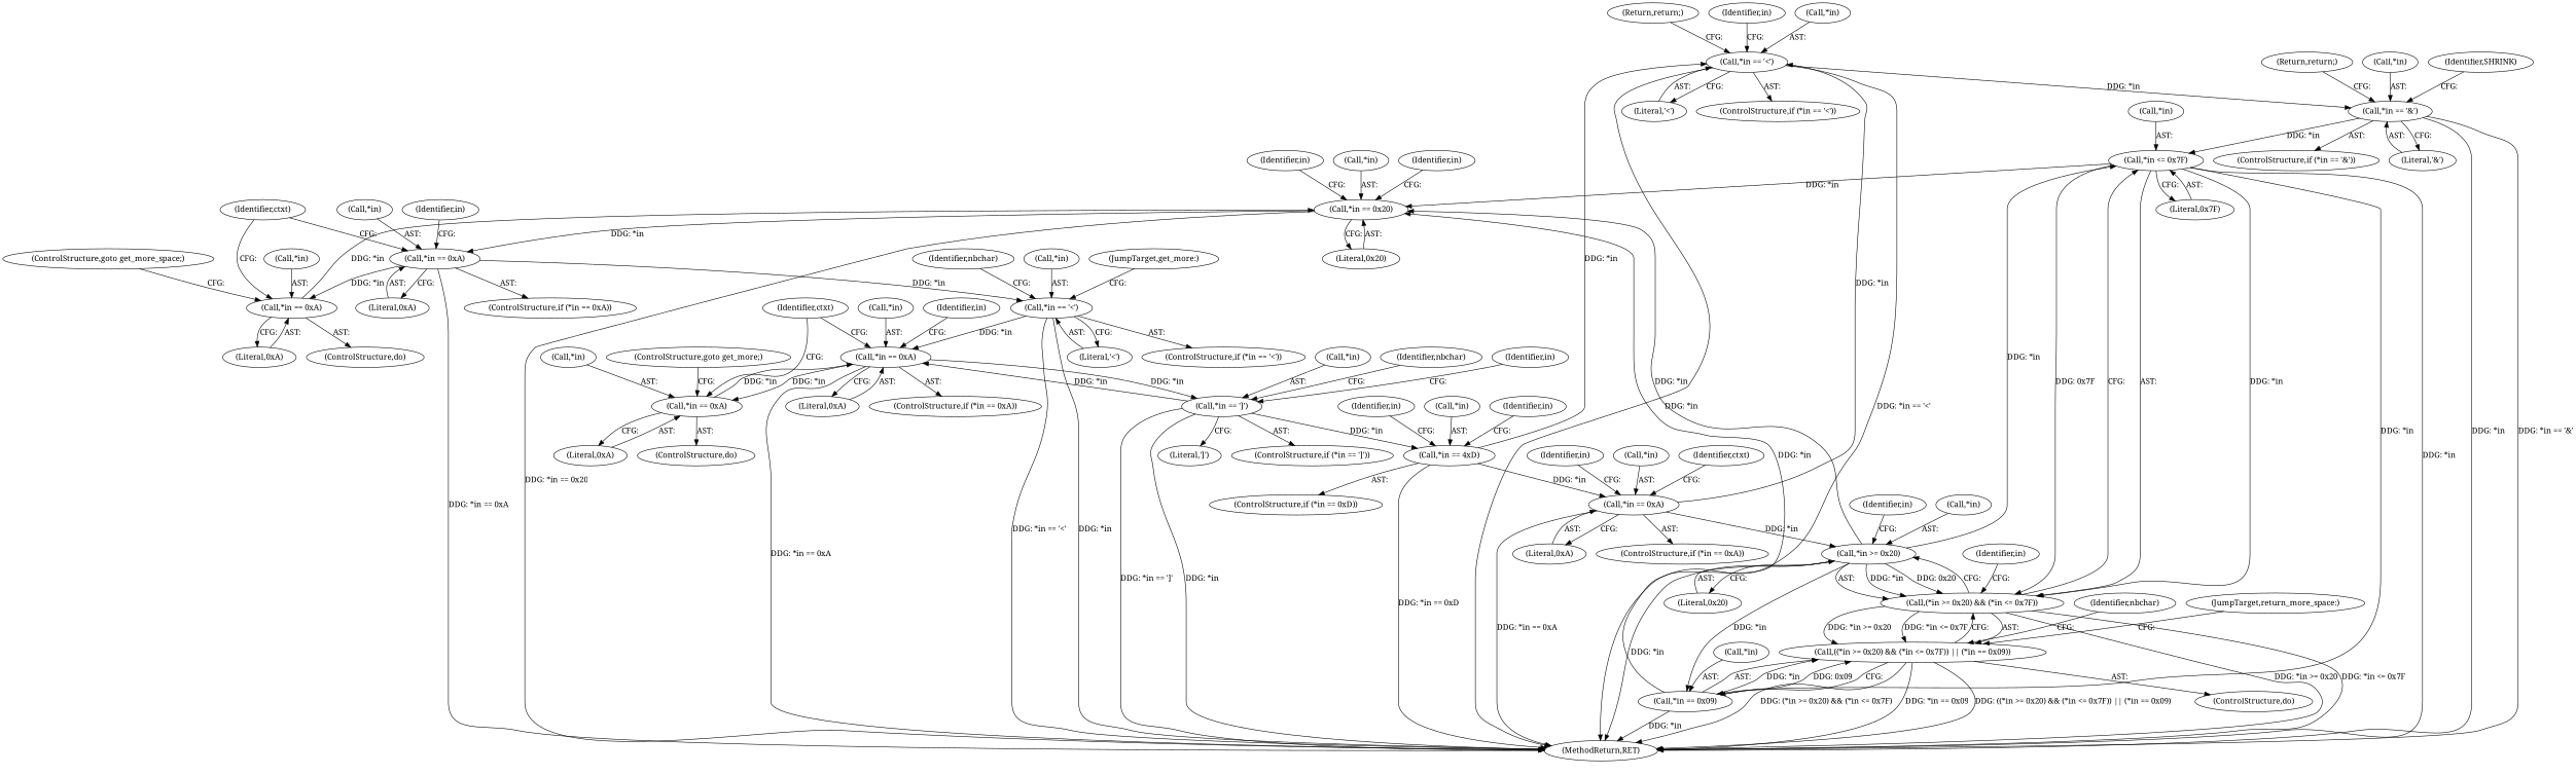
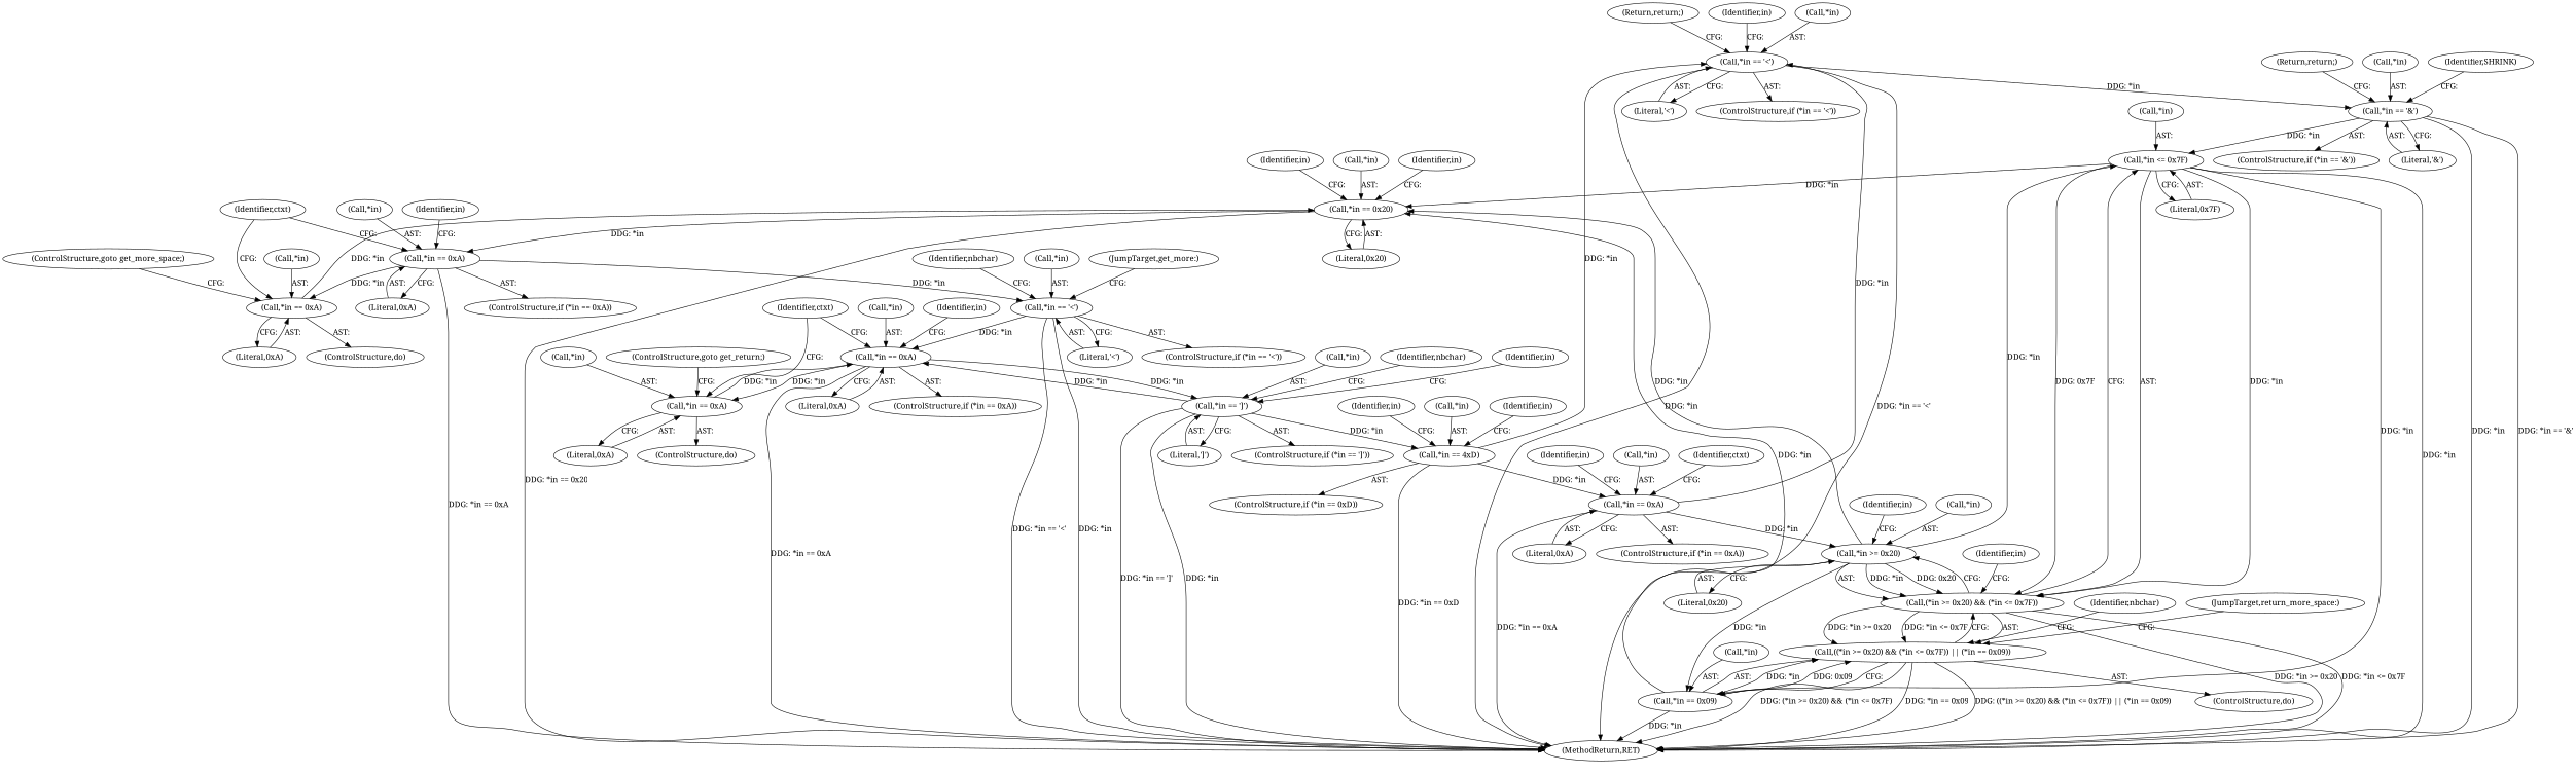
  digraph {
    fontname="Noto Serif"
    node [fontname="Noto Serif"]
    edge [fontname="Noto Serif"]
    n1 [label="(Call,*in == '<')"]
    n2 [label="(Call,*in == '&')"]
    n3 [label="(ControlStructure,if (*in == '<'))"]
    n4 [label="(Literal,'<')"]
    n5 [label="(MethodReturn,RET)"]
    n6 [label="(Call,*in <= 0x7F)"]
    n7 [label="(ControlStructure,if (*in == '&'))"]
    n8 [label="(Literal,'&')"]
    n9 [label="(Call,*in == 0xA)"]
    n10 [label="(Call,*in >= 0x20)"]
    n11 [label="(Literal,0xA)"]
    n12 [label="(ControlStructure,if (*in == 0xA))"]
    n13 [label="(Call,*in == 0x20)"]
    n14 [label="(Call,*in == 0x09)"]
    n15 [label="(Call,(*in >= 0x20) && (*in <= 0x7F))"]
    n16 [label="(Literal,0x20)"]
    n17 [label="(Call,*in == 4xD)"]
    n18 [label="(ControlStructure,if (*in == 0xD))"]
    n19 [label="(Call,*in == ']')"]
    n20 [label="(Call,*in == 0xA)"]
    n21 [label="(ControlStructure,if (*in == ']'))"]
    n22 [label="(Literal,']')"]
    n23 [label="(Call,*in == 0xA)"]
    n24 [label="(Literal,0xA)"]
    n25 [label="(ControlStructure,if (*in == 0xA))"]
    n26 [label="(Literal,0xA)"]
    n27 [label="(ControlStructure,do)"]
    n28 [label="(Call,*in == '<')"]
    n29 [label="(Literal,'<')"]
    n30 [label="(ControlStructure,if (*in == '<'))"]
    n31 [label="(Call,*in == 0xA)"]
    n32 [label="(Call,*in == 0xA)"]
    n33 [label="(ControlStructure,if (*in == 0xA))"]
    n34 [label="(Literal,0xA)"]
    n35 [label="(ControlStructure,do)"]
    n36 [label="(Literal,0xA)"]
    n37 [label="(Literal,0x20)"]
    n38 [label="(Literal,0x7F)"]
    n39 [label="(Call,((*in >= 0x20) && (*in <= 0x7F)) || (*in == 0x09))"]
    n40 [label="(ControlStructure,do)"]
    n41 [label="(Identifier,nbchar)"]
    n42 [label="(ControlStructure,goto get_more_space;)"]
    n43 [label="(Call,*in)"]
    n44 [label="(Call,*in)"]
    n45 [label="(Identifier,in)"]
    n46 [label="(Return,return;)"]
    n47 [label="(Call,*in)"]
    n48 [label="(Identifier,in)"]
    n49 [label="(Identifier,in)"]
    n50 [label="(Identifier,in)"]
    n51 [label="(Identifier,in)"]
    n52 [label="(Call,*in)"]
    n53 [label="(Identifier,in)"]
    n54 [label="(Call,*in)"]
    n55 [label="(Call,*in)"]
    n56 [label="(Call,*in)"]
    n57 [label="(Identifier,nbchar)"]
    n58 [label="(Identifier,nbchar)"]
    n59 [label="(JumpTarget,return_more_space:)"]
    n60 [label="(Return,return;)"]
    n61 [label="(Call,*in)"]
-   n62 [label="(ControlStructure,goto get_more;)"]
+   n62 [label="(ControlStructure,goto get_return;)"]
    n63 [label="(Identifier,in)"]
    n64 [label="(Identifier,ctxt)"]
    n65 [label="(Identifier,in)"]
    n66 [label="(Identifier,ctxt)"]
    n67 [label="(Identifier,in)"]
    n68 [label="(Call,*in)"]
    n69 [label="(Call,*in)"]
    n70 [label="(Call,*in)"]
    n71 [label="(Call,*in)"]
    n72 [label="(Identifier,in)"]
    n73 [label="(Identifier,in)"]
    n74 [label="(Identifier,ctxt)"]
    n75 [label="(Call,*in)"]
    n76 [label="(JumpTarget,get_more:)"]
    n77 [label="(Identifier,SHRINK)"]
    n78 [label="(Call,*in)"]
    n1 -> n2 [label="DDG: *in"]
    n1 -> n3 [label="AST: "]
    n1 -> n4 [label="CFG: "]
    n1 -> n5 [label="DDG: *in"]
    n1 -> n5 [label="DDG: *in == '<'"]
    n2 -> n5 [label="DDG: *in == '&'"]
    n2 -> n5 [label="DDG: *in"]
    n2 -> n6 [label="DDG: *in"]
    n2 -> n7 [label="AST: "]
    n2 -> n8 [label="CFG: "]
    n4 -> n1 [label="AST: "]
    n6 -> n5 [label="DDG: *in"]
    n6 -> n13 [label="DDG: *in"]
    n6 -> n14 [label="DDG: *in"]
    n6 -> n15 [label="AST: "]
    n6 -> n15 [label="DDG: *in"]
    n6 -> n15 [label="DDG: 0x7F"]
    n6 -> n38 [label="CFG: "]
    n8 -> n2 [label="AST: "]
    n9 -> n1 [label="DDG: *in"]
    n9 -> n5 [label="DDG: *in == 0xA"]
    n9 -> n10 [label="DDG: *in"]
    n9 -> n11 [label="CFG: "]
    n9 -> n12 [label="AST: "]
-   n10 -> n5 [label="DDG: *in"]
    n10 -> n6 [label="DDG: *in"]
    n10 -> n13 [label="DDG: *in"]
    n10 -> n14 [label="DDG: *in"]
    n10 -> n15 [label="AST: "]
    n10 -> n15 [label="DDG: *in"]
    n10 -> n15 [label="DDG: 0x20"]
    n10 -> n16 [label="CFG: "]
    n11 -> n9 [label="AST: "]
    n13 -> n5 [label="DDG: *in == 0x20"]
    n13 -> n31 [label="DDG: *in"]
    n13 -> n37 [label="CFG: "]
    n14 -> n5 [label="DDG: *in"]
    n14 -> n13 [label="DDG: *in"]
    n14 -> n39 [label="AST: "]
    n14 -> n39 [label="DDG: *in"]
    n14 -> n39 [label="DDG: 0x09"]
    n15 -> n5 [label="DDG: *in >= 0x20"]
    n15 -> n5 [label="DDG: *in <= 0x7F"]
    n15 -> n6 [label="CFG: "]
    n15 -> n10 [label="CFG: "]
    n15 -> n39 [label="AST: "]
    n15 -> n39 [label="DDG: *in >= 0x20"]
    n15 -> n39 [label="DDG: *in <= 0x7F"]
    n16 -> n10 [label="AST: "]
    n17 -> n1 [label="DDG: *in"]
    n17 -> n5 [label="DDG: *in == 0xD"]
    n17 -> n9 [label="DDG: *in"]
    n17 -> n18 [label="AST: "]
    n19 -> n5 [label="DDG: *in == ']'"]
    n19 -> n5 [label="DDG: *in"]
    n19 -> n17 [label="DDG: *in"]
    n19 -> n20 [label="DDG: *in"]
    n19 -> n21 [label="AST: "]
    n19 -> n22 [label="CFG: "]
    n20 -> n5 [label="DDG: *in == 0xA"]
    n20 -> n19 [label="DDG: *in"]
    n20 -> n23 [label="DDG: *in"]
    n20 -> n24 [label="CFG: "]
    n20 -> n25 [label="AST: "]
+   n22 -> n19 [label="AST: "]
    n23 -> n20 [label="DDG: *in"]
    n23 -> n26 [label="CFG: "]
    n23 -> n27 [label="AST: "]
    n24 -> n20 [label="AST: "]
    n26 -> n23 [label="AST: "]
    n28 -> n5 [label="DDG: *in == '<'"]
    n28 -> n5 [label="DDG: *in"]
    n28 -> n20 [label="DDG: *in"]
    n28 -> n29 [label="CFG: "]
    n28 -> n30 [label="AST: "]
    n29 -> n28 [label="AST: "]
    n31 -> n5 [label="DDG: *in == 0xA"]
    n31 -> n28 [label="DDG: *in"]
    n31 -> n32 [label="DDG: *in"]
    n31 -> n33 [label="AST: "]
    n31 -> n34 [label="CFG: "]
    n32 -> n13 [label="DDG: *in"]
    n32 -> n35 [label="AST: "]
    n32 -> n36 [label="CFG: "]
    n34 -> n31 [label="AST: "]
    n36 -> n32 [label="AST: "]
    n37 -> n13 [label="AST: "]
    n38 -> n6 [label="AST: "]
    n39 -> n5 [label="DDG: (*in >= 0x20) && (*in <= 0x7F)"]
    n39 -> n5 [label="DDG: *in == 0x09"]
    n39 -> n5 [label="DDG: ((*in >= 0x20) && (*in <= 0x7F)) || (*in == 0x09)"]
    n39 -> n14 [label="CFG: "]
    n39 -> n15 [label="CFG: "]
    n39 -> n40 [label="AST: "]
    n41 -> n19 [label="CFG: "]
    n42 -> n32 [label="CFG: "]
    n43 -> n23 [label="AST: "]
    n44 -> n31 [label="AST: "]
    n45 -> n13 [label="CFG: "]
    n46 -> n1 [label="CFG: "]
    n47 -> n17 [label="AST: "]
    n48 -> n15 [label="CFG: "]
    n49 -> n9 [label="CFG: "]
    n50 -> n19 [label="CFG: "]
    n51 -> n17 [label="CFG: "]
    n52 -> n19 [label="AST: "]
    n53 -> n10 [label="CFG: "]
    n54 -> n14 [label="AST: "]
    n55 -> n10 [label="AST: "]
    n56 -> n32 [label="AST: "]
    n57 -> n28 [label="CFG: "]
    n58 -> n39 [label="CFG: "]
    n59 -> n39 [label="CFG: "]
    n60 -> n2 [label="CFG: "]
    n61 -> n9 [label="AST: "]
    n62 -> n23 [label="CFG: "]
    n63 -> n31 [label="CFG: "]
    n64 -> n20 [label="CFG: "]
    n64 -> n23 [label="CFG: "]
    n65 -> n20 [label="CFG: "]
    n66 -> n9 [label="CFG: "]
    n67 -> n17 [label="CFG: "]
    n68 -> n28 [label="AST: "]
    n69 -> n13 [label="AST: "]
    n70 -> n6 [label="AST: "]
    n71 -> n2 [label="AST: "]
    n72 -> n1 [label="CFG: "]
    n73 -> n13 [label="CFG: "]
    n74 -> n31 [label="CFG: "]
    n74 -> n32 [label="CFG: "]
    n75 -> n20 [label="AST: "]
    n76 -> n28 [label="CFG: "]
    n77 -> n2 [label="CFG: "]
    n78 -> n1 [label="AST: "]
  }
